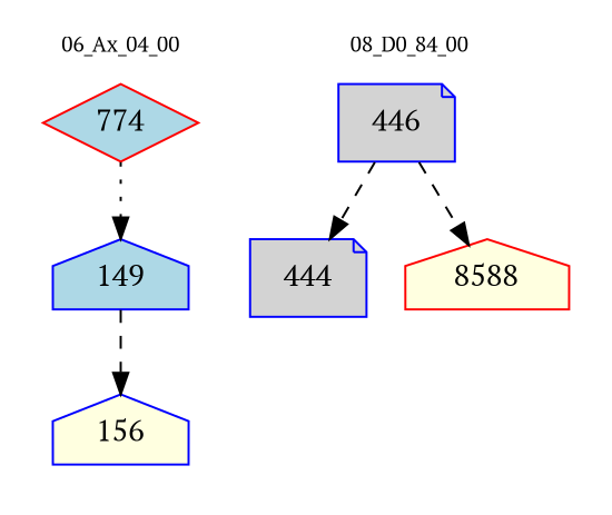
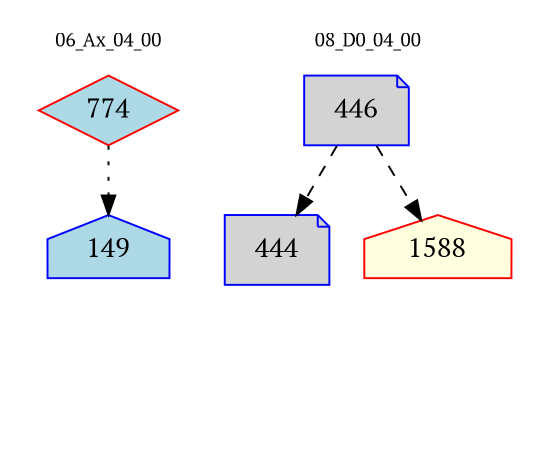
  digraph {
    fontname="PT Serif"
    node [color=blue fillcolor=lightblue fontname="PT Serif" shape=house style=filled]
    edge [color=black fontname="PT Serif" style=dashed]
    n1 [label=149]
-   n2 [fillcolor=lightyellow label=156]
    n3 [color=red label=774 shape=diamond]
    n4 [fillcolor=lightgrey label=446 shape=note]
    n5 [fillcolor=lightgrey label=444 shape=note]
-   n6 [color=red fillcolor=lightyellow label=8588]
+   n6 [color=red fillcolor=lightyellow label=1588]
    subgraph cluster_1 {
      color=white
      fontsize=10
      label="06_Ax_04_00"
      n1
-     n2
      n3
    }
    subgraph cluster_2 {
      color=white
      fontsize=10
-     label="08_D0_84_00"
+     label="08_D0_04_00"
      n4
      n5
      n6
    }
-   n1 -> n2
    n3 -> n1 [style=dotted]
    n4 -> n5
    n4 -> n6
  }
